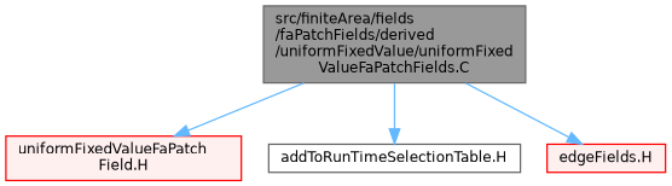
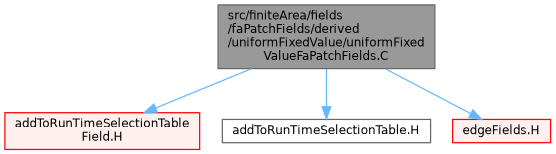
  digraph {
    node [color=red fillcolor="#FFF0F0" fontname=Helvetica fontsize=10 shape=box style=filled]
    edge [color=steelblue1 fontname=Helvetica fontsize=10 labelfontname=Helvetica labelfontsize=10 style=solid]
    n1 [color=gray40 fillcolor=grey60 fontcolor=black height=0.2 label="src/finiteArea/fields\l/faPatchFields/derived\l/uniformFixedValue/uniformFixed\lValueFaPatchFields.C" width=0.4]
-   n2 [height=0.2 label="uniformFixedValueFaPatch\lField.H" width=0.4]
+   n2 [height=0.2 label="addToRunTimeSelectionTable\lField.H" width=0.4]
    n3 [color=grey40 fillcolor=white height=0.2 label="addToRunTimeSelectionTable.H" width=0.4]
    n4 [height=0.2 label="edgeFields.H" width=0.4]
    n1 -> n2
    n1 -> n3
    n1 -> n4
  }
